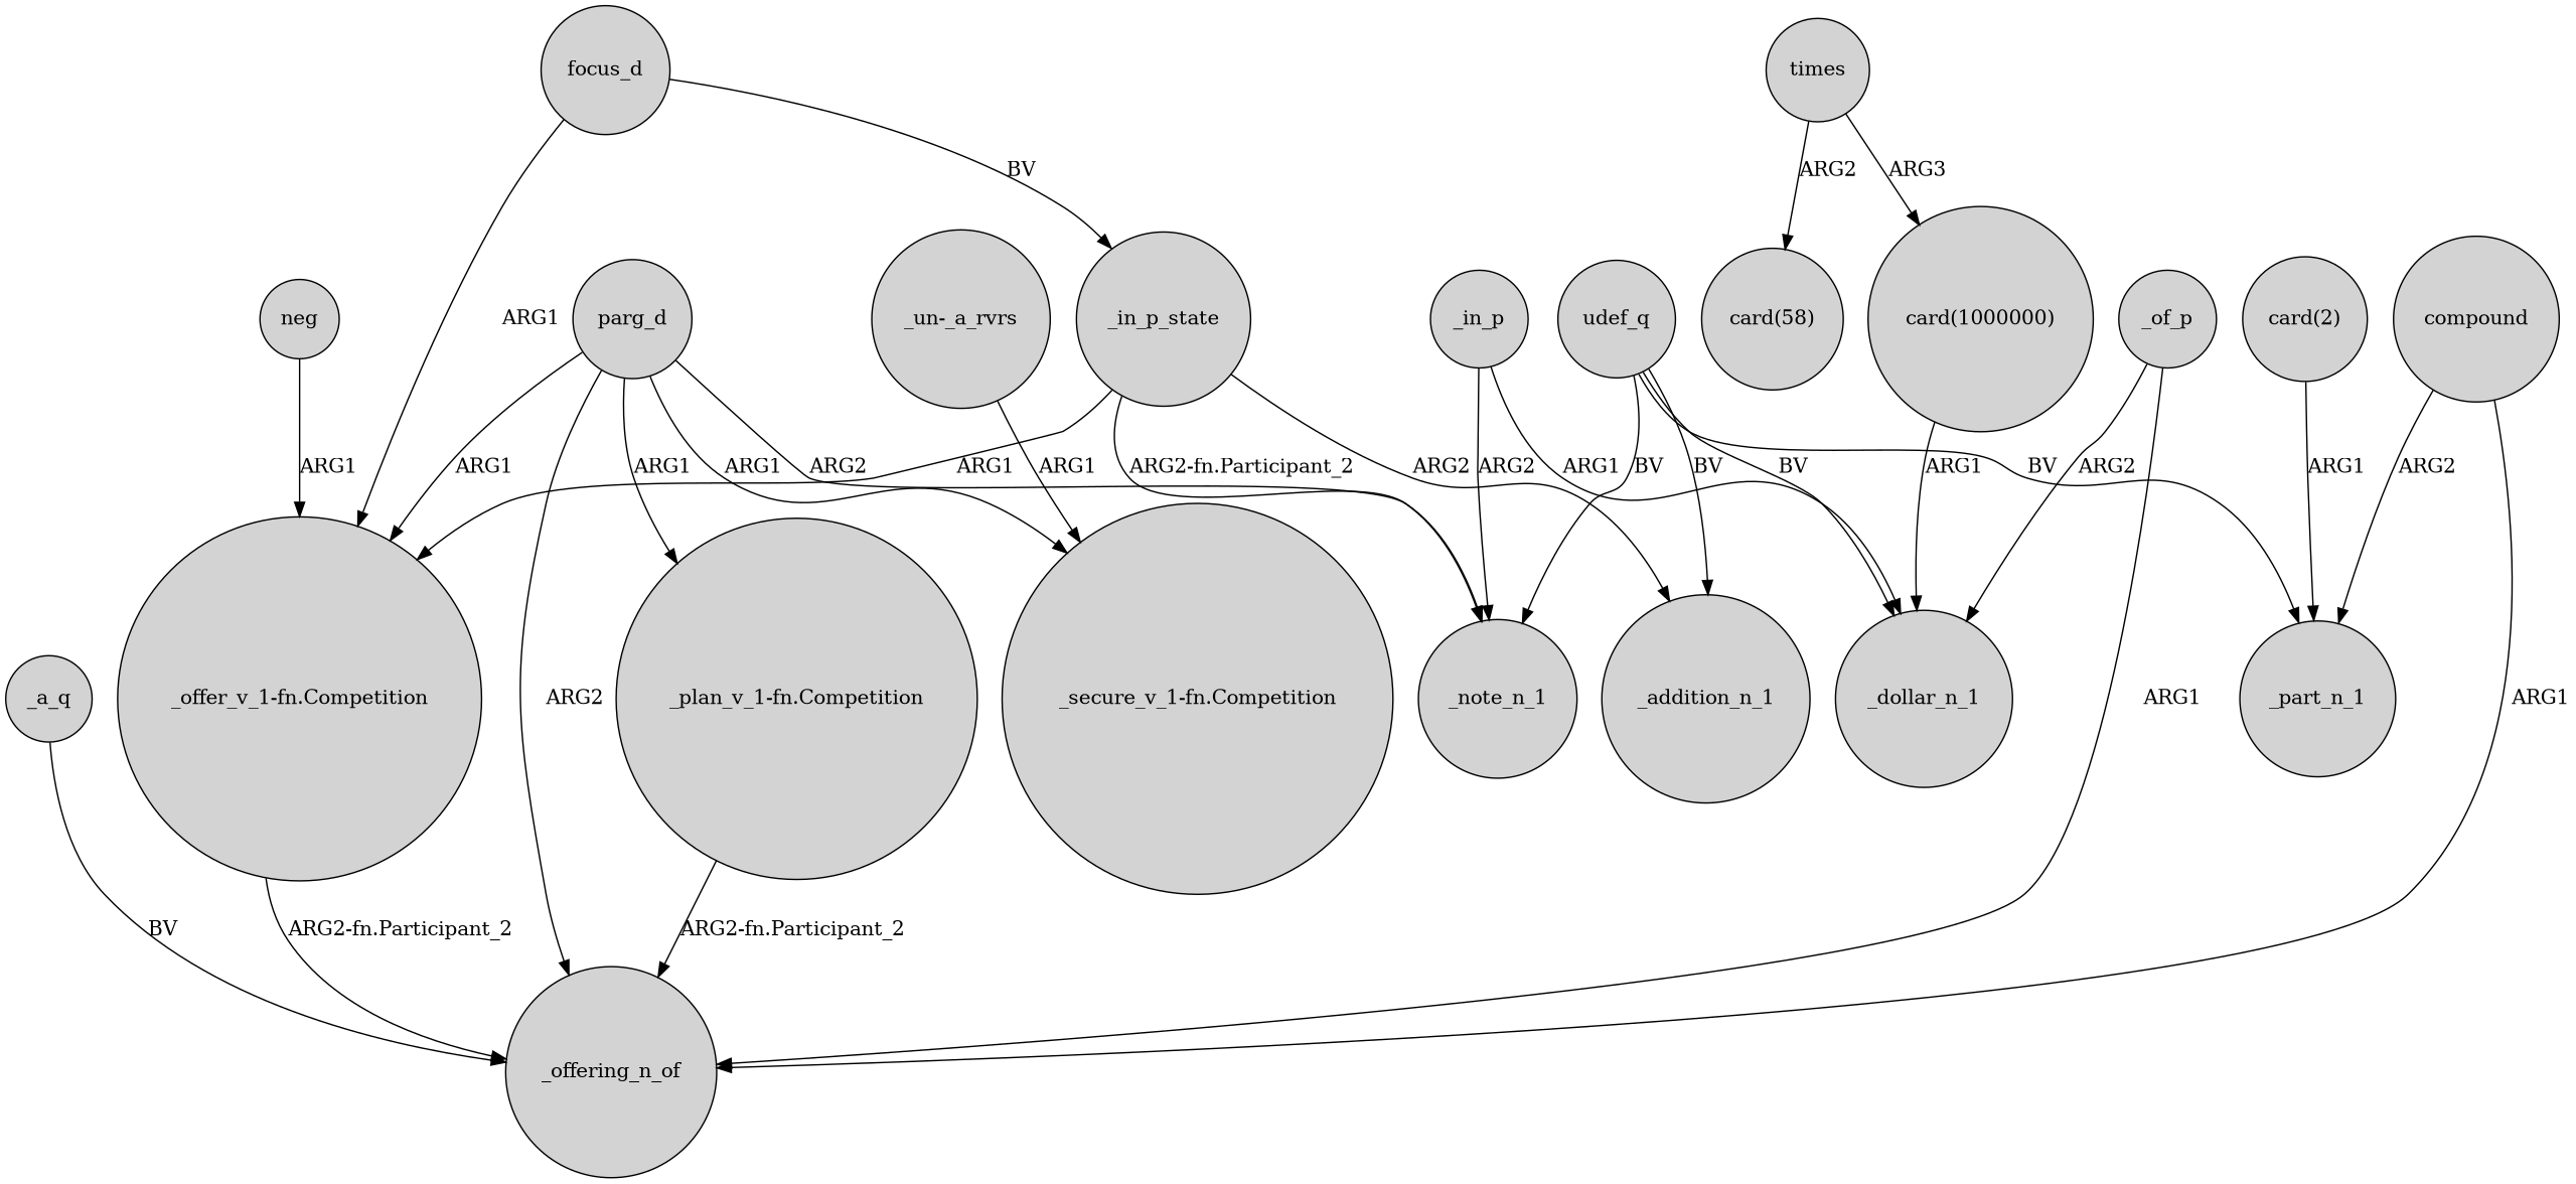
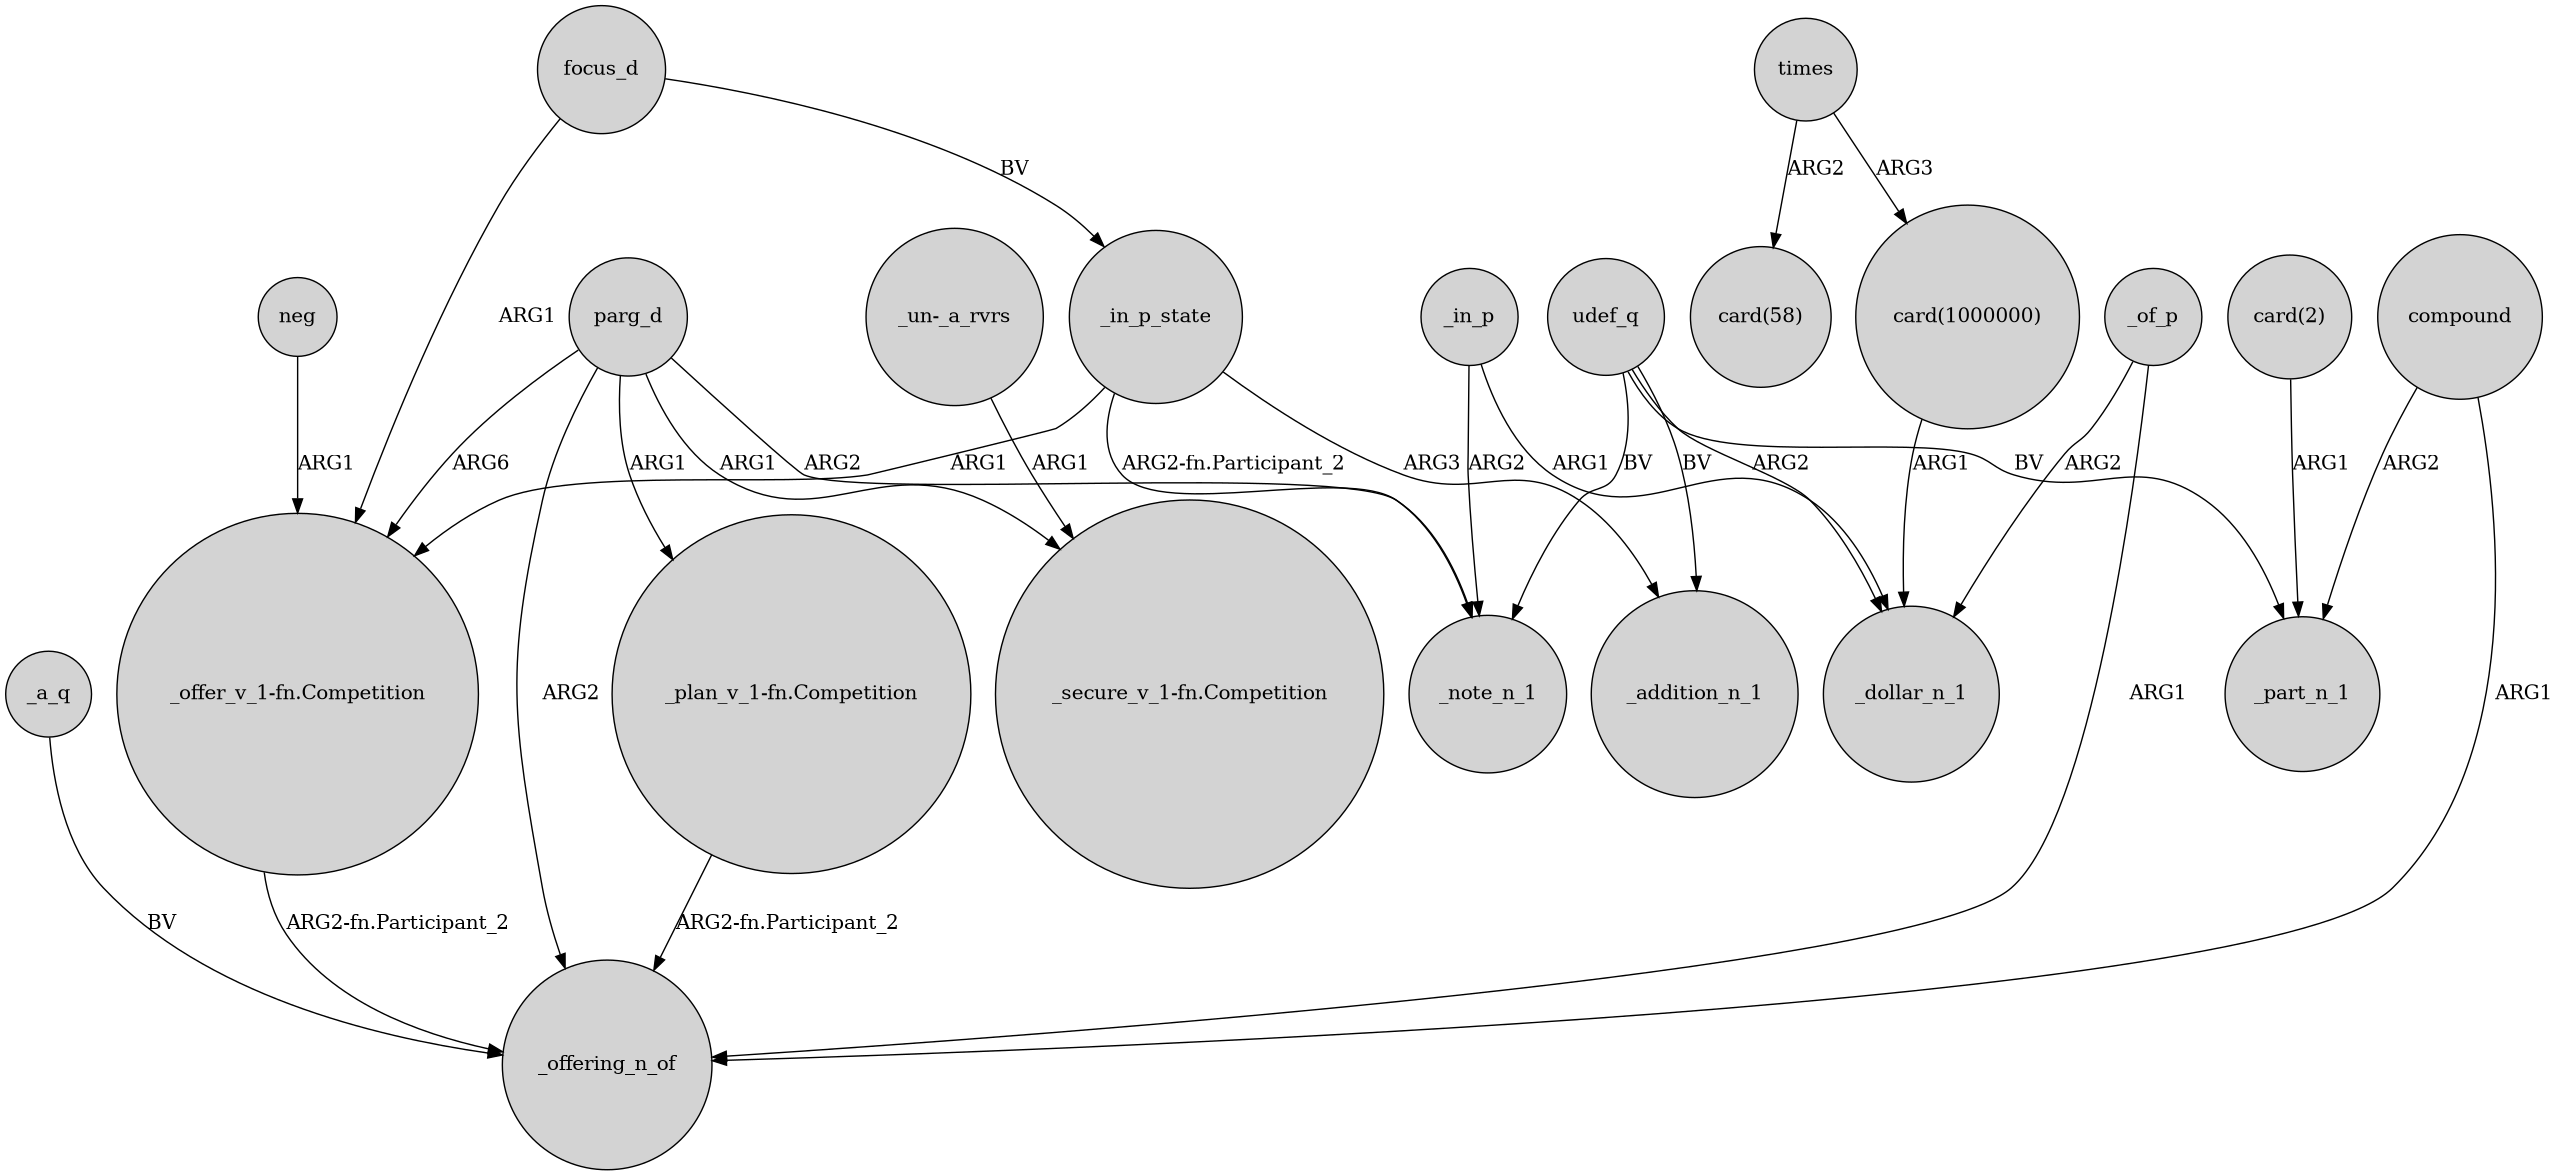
  digraph {
    node [shape=circle style=filled]
    _a_q
    _offering_n_of
    "_offer_v_1-fn.Competition"
    focus_d
    _in_p_state
    _addition_n_1
    _note_n_1
    "card(2)"
    _part_n_1
    parg_d
    "_plan_v_1-fn.Competition"
    "_secure_v_1-fn.Competition"
    compound
    times
    "card(1000000)"
    "card(58)"
    _dollar_n_1
    udef_q
    "_un-_a_rvrs"
    _in_p
    _of_p
    neg
    _a_q -> _offering_n_of [label=BV]
    "_offer_v_1-fn.Competition" -> _offering_n_of [label="ARG2-fn.Participant_2"]
    focus_d -> "_offer_v_1-fn.Competition" [label=ARG1]
    focus_d -> _in_p_state [label=BV]
    _in_p_state -> "_offer_v_1-fn.Competition" [label=ARG1]
-   _in_p_state -> _addition_n_1 [label=ARG2]
+   _in_p_state -> _addition_n_1 [label=ARG3]
    _in_p_state -> _note_n_1 [label="ARG2-fn.Participant_2"]
    "card(2)" -> _part_n_1 [label=ARG1]
    parg_d -> _offering_n_of [label=ARG2]
-   parg_d -> "_offer_v_1-fn.Competition" [label=ARG1]
+   parg_d -> "_offer_v_1-fn.Competition" [label=ARG6]
    parg_d -> _note_n_1 [label=ARG2]
    parg_d -> "_plan_v_1-fn.Competition" [label=ARG1]
    parg_d -> "_secure_v_1-fn.Competition" [label=ARG1]
    "_plan_v_1-fn.Competition" -> _offering_n_of [label="ARG2-fn.Participant_2"]
    compound -> _offering_n_of [label=ARG1]
    compound -> _part_n_1 [label=ARG2]
    times -> "card(1000000)" [label=ARG3]
    times -> "card(58)" [label=ARG2]
    "card(1000000)" -> _dollar_n_1 [label=ARG1]
    udef_q -> _addition_n_1 [label=BV]
    udef_q -> _note_n_1 [label=BV]
    udef_q -> _part_n_1 [label=BV]
-   udef_q -> _dollar_n_1 [label=BV]
+   udef_q -> _dollar_n_1 [label=ARG2]
    "_un-_a_rvrs" -> "_secure_v_1-fn.Competition" [label=ARG1]
    _in_p -> _note_n_1 [label=ARG2]
    _in_p -> _dollar_n_1 [label=ARG1]
    _of_p -> _offering_n_of [label=ARG1]
    _of_p -> _dollar_n_1 [label=ARG2]
    neg -> "_offer_v_1-fn.Competition" [label=ARG1]
  }
